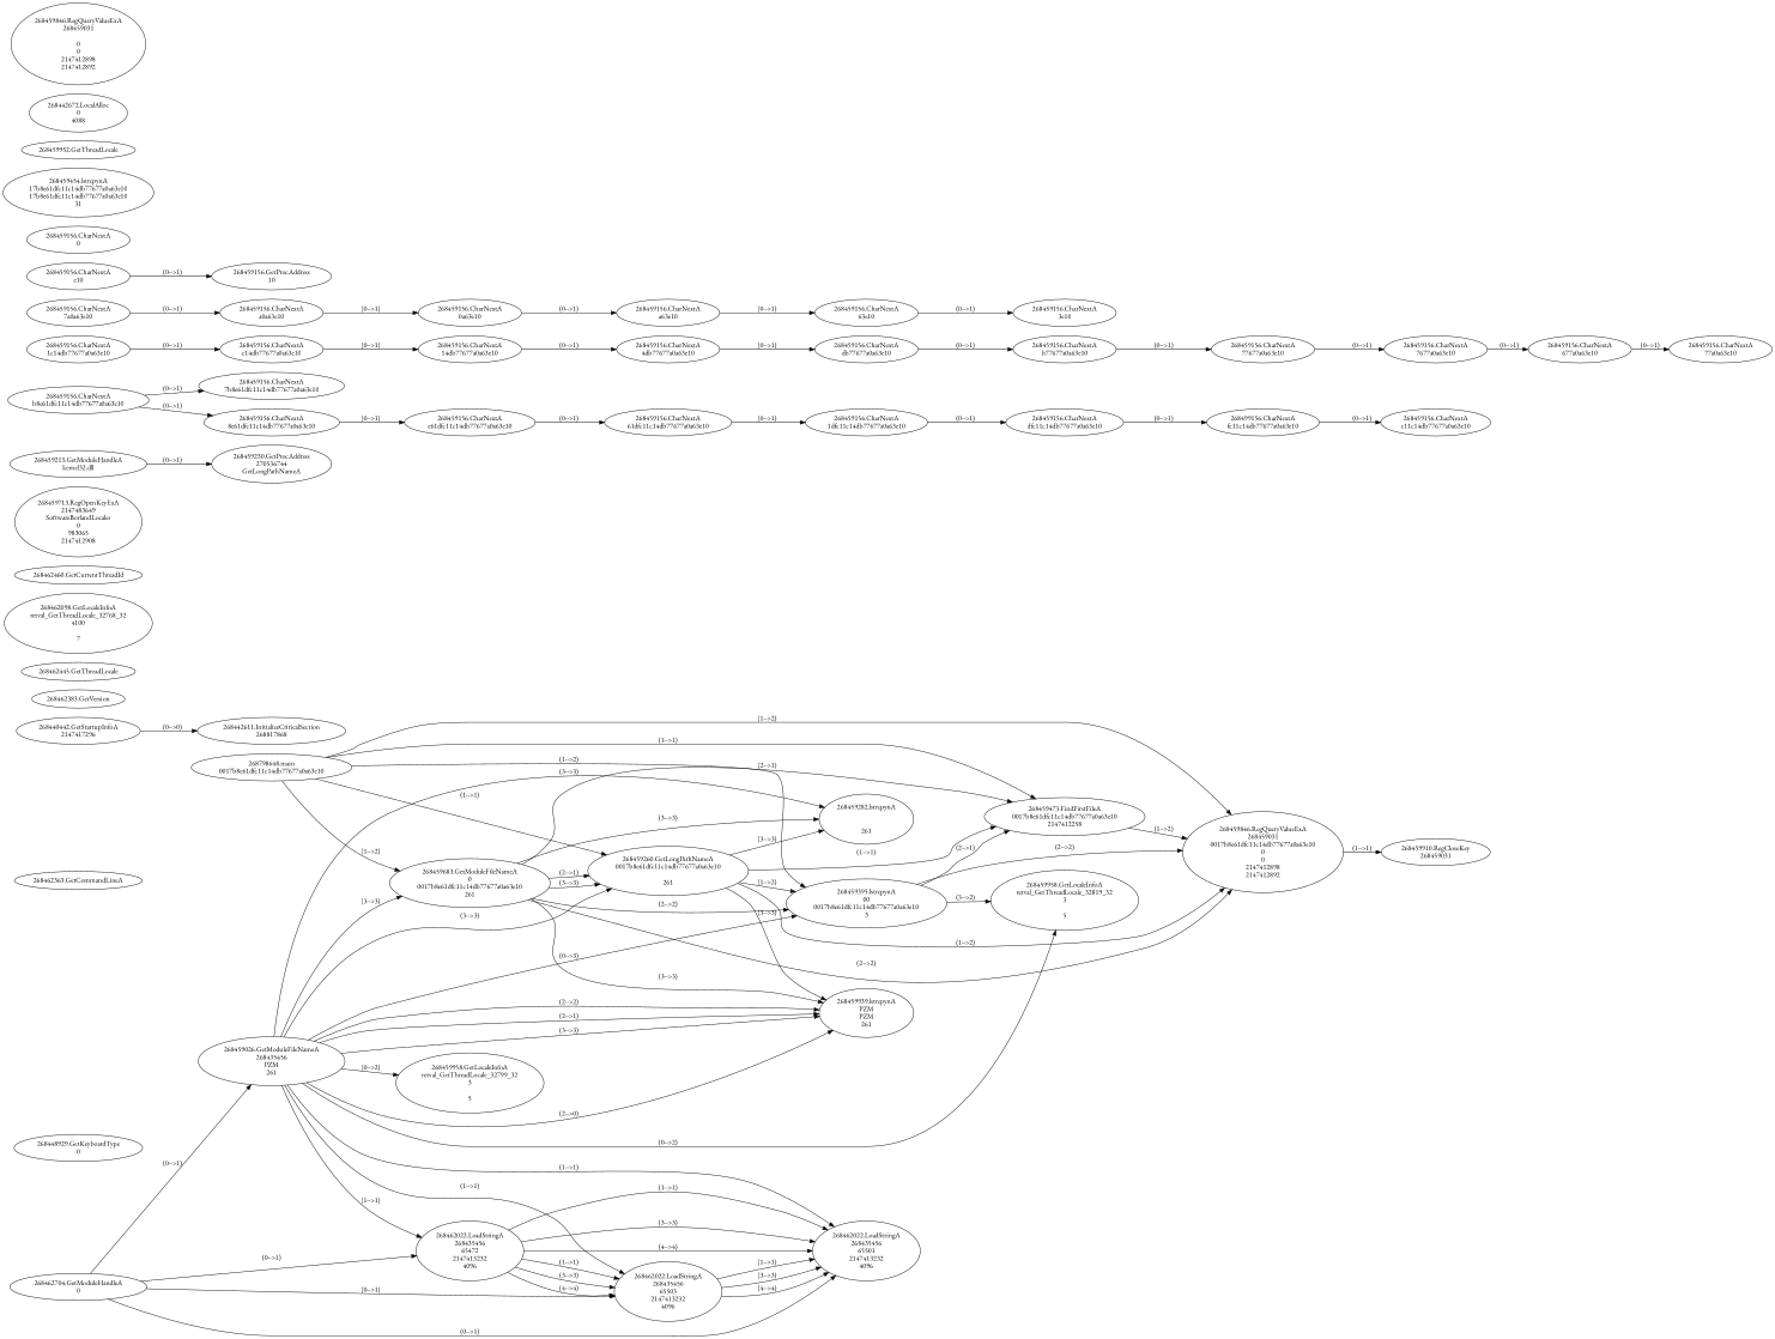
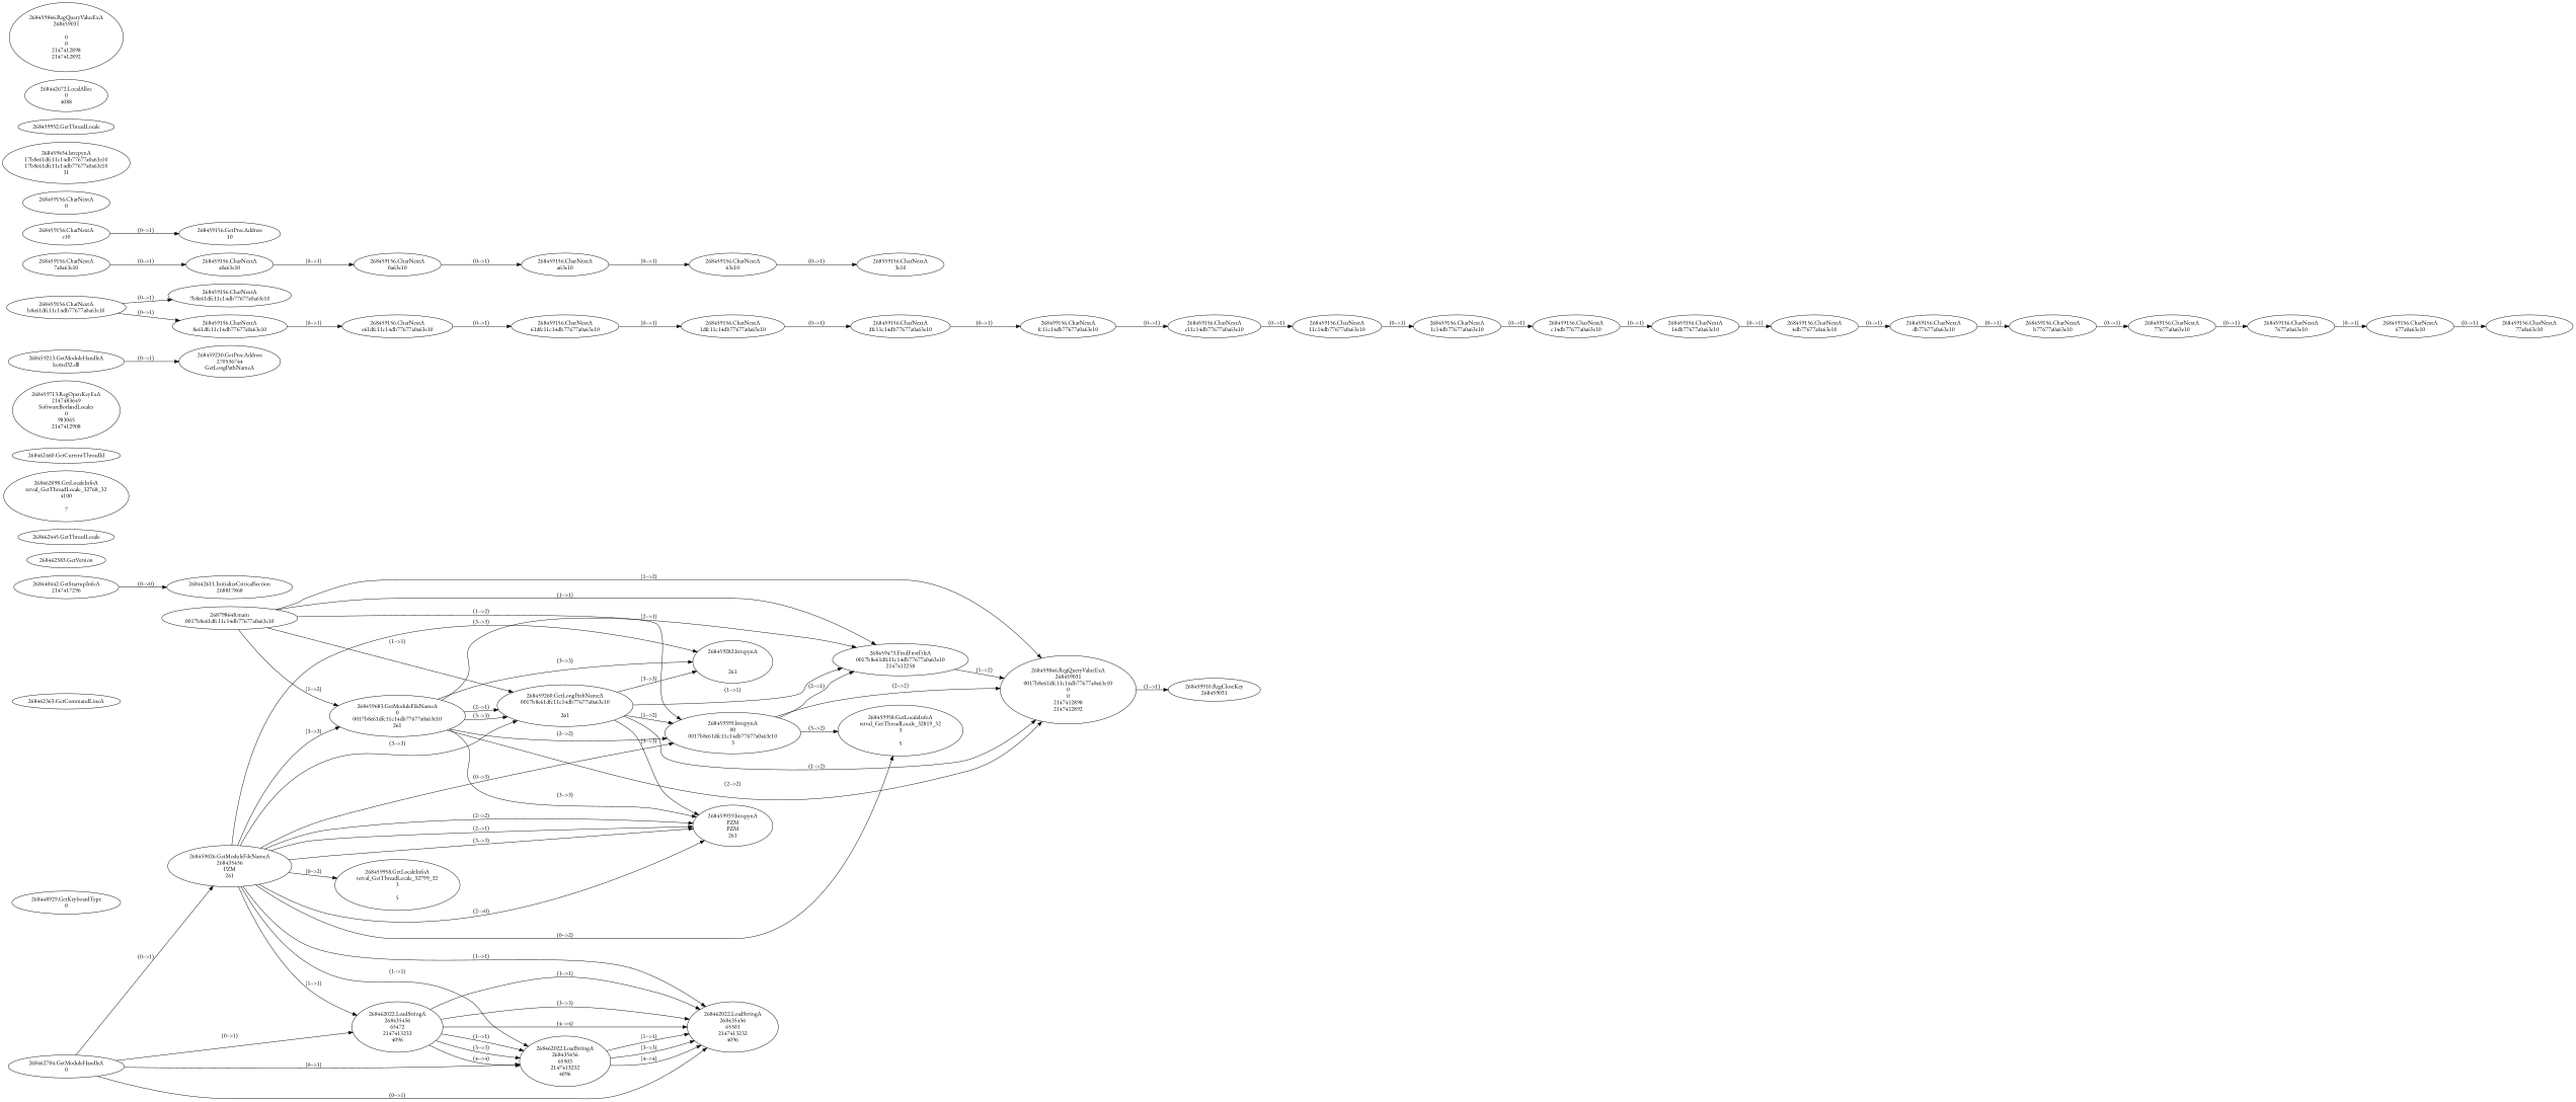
  digraph {
    fontname="EB Garamond"
    rankdir=LR
    node [fontname="EB Garamond"]
    edge [fontname="EB Garamond"]
    n1 [label="268798648.main\n0017b8e61dfc11c14db77677a0a63e10"]
    n2 [label="268459683.GetModuleFileNameA\n0\n0017b8e61dfc11c14db77677a0a63e10\n261"]
    n3 [label="268459260.GetLongPathNameA\n0017b8e61dfc11c14db77677a0a63e10\n\n261"]
    n4 [label="268459395.lstrcpynA\n00\n0017b8e61dfc11c14db77677a0a63e10\n3"]
    n5 [label="268459473.FindFirstFileA\n0017b8e61dfc11c14db77677a0a63e10\n2147412258"]
    n6 [label="268459846.RegQueryValueExA\n268459031\n0017b8e61dfc11c14db77677a0a63e10\n0\n0\n2147412898\n2147412892"]
    n7 [label="268459939.lstrcpynA\nPZM\nPZM\n261"]
    n8 [label="268459282.lstrcpynA\n\n\n261"]
    n9 [label="268459958.GetLocaleInfoA\nretval_GetThreadLocale_32819_32\n3\n\n5"]
    n10 [label="268459910.RegCloseKey\n268459031"]
    n11 [label="268462704.GetModuleHandleA\n0"]
    n12 [label="268459026.GetModuleFileNameA\n268435456\nPZM\n261"]
    n13 [label="268462022.LoadStringA\n268435456\n65472\n2147413232\n4096"]
    n14 [label="268462022.LoadStringA\n268435456\n65503\n2147413232\n4096"]
    n15 [label="268462022.LoadStringA\n268435456\n65501\n2147413232\n4096"]
    n16 [label="268459958.GetLocaleInfoA\nretval_GetThreadLocale_32799_32\n3\n\n5"]
    n17 [label="268448929.GetKeyboardType\n0"]
    n18 [label="268462363.GetCommandLineA\n"]
    n19 [label="268440442.GetStartupInfoA\n2147417296"]
    n20 [label="268442611.InitializeCriticalSection\n268817868"]
    n21 [label="268462383.GetVersion\n"]
    n22 [label="268462445.GetThreadLocale\n"]
    n23 [label="268462098.GetLocaleInfoA\nretval_GetThreadLocale_32768_32\n4100\n\n7"]
    n24 [label="268462460.GetCurrentThreadId\n"]
    n25 [label="268459713.RegOpenKeyExA\n2147483649\nSoftware\Borland\Locales\n0\n983065\n2147412908"]
    n26 [label="268459213.GetModuleHandleA\nkernel32.dll"]
    n27 [label="268459230.GetProcAddress\n270536744\nGetLongPathNameA"]
    n28 [label="268459156.CharNextA\n7b8e61dfc11c14db77677a0a63e10"]
    n29 [label="268459156.CharNextA\nb8e61dfc11c14db77677a0a63e10"]
    n30 [label="268459156.CharNextA\n8e61dfc11c14db77677a0a63e10"]
    n31 [label="268459156.CharNextA\ne61dfc11c14db77677a0a63e10"]
    n32 [label="268459156.CharNextA\n61dfc11c14db77677a0a63e10"]
    n33 [label="268459156.CharNextA\n1dfc11c14db77677a0a63e10"]
    n34 [label="268459156.CharNextA\ndfc11c14db77677a0a63e10"]
    n35 [label="268499156.CharNextA\nfc11c14db77677a0a63e10"]
    n36 [label="268459156.CharNextA\nc11c14db77677a0a63e10"]
+   n37 [label="268459156.CharNextA\n11c14db77677a0a63e10"]
    n38 [label="268459156.CharNextA\n1c14db77677a0a63e10"]
    n39 [label="268459156.CharNextA\nc14db77677a0a63e10"]
    n40 [label="268459156.CharNextA\n14db77677a0a63e10"]
    n41 [label="268459156.CharNextA\n4db77677a0a63e10"]
    n42 [label="268459156.CharNextA\ndb77677a0a63e10"]
    n43 [label="268459156.CharNextA\nb77677a0a63e10"]
    n44 [label="268459156.CharNextA\n77677a0a63e10"]
    n45 [label="268459156.CharNextA\n7677a0a63e10"]
    n46 [label="268459156.CharNextA\n677a0a63e10"]
    n47 [label="268459156.CharNextA\n77a0a63e10"]
    n48 [label="268459156.CharNextA\n7a0a63e10"]
    n49 [label="268459156.CharNextA\na0a63e10"]
    n50 [label="268459156.CharNextA\n0a63e10"]
    n51 [label="268459156.CharNextA\na63e10"]
    n52 [label="268459156.CharNextA\n63e10"]
-   n53 [label="268459156.CharNextA\n3e10"]
+   n53 [label="268559156.CharNextA\n3e10"]
    n54 [label="268459156.CharNextA\ne10"]
    n55 [label="268459156.GetProcAddress\n10"]
    n56 [label="268459156.CharNextA\n0"]
    n57 [label="268459454.lstrcpynA\n17b8e61dfc11c14db77677a0a63e10\n17b8e61dfc11c14db77677a0a63e10\n31"]
    n58 [label="268459952.GetThreadLocale\n"]
    n59 [label="268442672.LocalAlloc\n0\n4088"]
    n60 [label="268459846.RegQueryValueExA\n268459031\n\n0\n0\n2147412898\n2147412892"]
    n1 -> n2 [label="(1-->2)"]
    n1 -> n3 [label="(1-->1)"]
    n1 -> n4 [label="(1-->2)"]
    n1 -> n5 [label="(1-->1)"]
    n1 -> n6 [label="(1-->2)"]
    n2 -> n3 [label="(2-->1)"]
    n2 -> n3 [label="(3-->3)"]
    n2 -> n4 [label="(2-->2)"]
    n2 -> n5 [label="(2-->1)"]
    n2 -> n6 [label="(2-->2)"]
    n2 -> n7 [label="(3-->3)"]
    n2 -> n8 [label="(3-->3)"]
    n3 -> n4 [label="(1-->2)"]
    n3 -> n5 [label="(1-->1)"]
    n3 -> n6 [label="(1-->2)"]
    n3 -> n7 [label="(3-->3)"]
    n3 -> n8 [label="(3-->3)"]
    n4 -> n5 [label="(2-->1)"]
    n4 -> n6 [label="(2-->2)"]
    n4 -> n9 [label="(3-->2)"]
    n5 -> n6 [label="(1-->2)"]
    n6 -> n10 [label="(1-->1)"]
    n11 -> n12 [label="(0-->1)"]
    n11 -> n13 [label="(0-->1)"]
    n11 -> n14 [label="(0-->1)"]
    n11 -> n15 [label="(0-->1)"]
    n12 -> n2 [label="(3-->3)"]
    n12 -> n3 [label="(3-->3)"]
    n12 -> n4 [label="(0-->3)"]
    n12 -> n7 [label="(2-->1)"]
    n12 -> n7 [label="(2-->2)"]
    n12 -> n7 [label="(3-->3)"]
    n12 -> n7 [label="(2-->0)"]
    n12 -> n8 [label="(3-->3)"]
    n12 -> n9 [label="(0-->2)"]
    n12 -> n13 [label="(1-->1)"]
    n12 -> n14 [label="(1-->1)"]
    n12 -> n15 [label="(1-->1)"]
    n12 -> n16 [label="(0-->2)"]
    n13 -> n14 [label="(1-->1)"]
    n13 -> n14 [label="(3-->3)"]
    n13 -> n14 [label="(4-->4)"]
    n13 -> n15 [label="(1-->1)"]
    n13 -> n15 [label="(3-->3)"]
    n13 -> n15 [label="(4-->4)"]
    n14 -> n15 [label="(1-->1)"]
    n14 -> n15 [label="(3-->3)"]
    n14 -> n15 [label="(4-->4)"]
    n19 -> n20 [label="(0-->0)"]
    n26 -> n27 [label="(0-->1)"]
    n29 -> n28 [label="(0-->1)"]
    n29 -> n30 [label="(0-->1)"]
    n30 -> n31 [label="(0-->1)"]
    n31 -> n32 [label="(0-->1)"]
    n32 -> n33 [label="(0-->1)"]
    n33 -> n34 [label="(0-->1)"]
    n34 -> n35 [label="(0-->1)"]
    n35 -> n36 [label="(0-->1)"]
+   n36 -> n37 [label="(0-->1)"]
+   n37 -> n38 [label="(0-->1)"]
    n38 -> n39 [label="(0-->1)"]
    n39 -> n40 [label="(0-->1)"]
    n40 -> n41 [label="(0-->1)"]
    n41 -> n42 [label="(0-->1)"]
    n42 -> n43 [label="(0-->1)"]
    n43 -> n44 [label="(0-->1)"]
    n44 -> n45 [label="(0-->1)"]
    n45 -> n46 [label="(0-->1)"]
    n46 -> n47 [label="(0-->1)"]
    n48 -> n49 [label="(0-->1)"]
    n49 -> n50 [label="(0-->1)"]
    n50 -> n51 [label="(0-->1)"]
    n51 -> n52 [label="(0-->1)"]
    n52 -> n53 [label="(0-->1)"]
    n54 -> n55 [label="(0-->1)"]
  }
